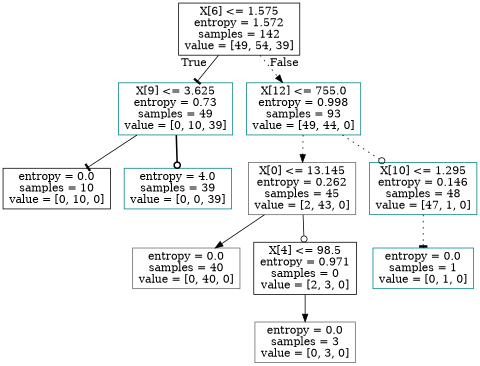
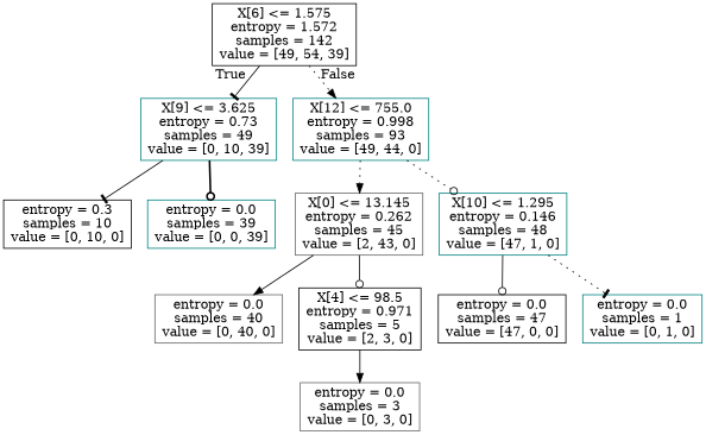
  digraph {
    node [color=teal shape=box]
    edge [arrowhead=normal style=solid]
    n1 [color=black label="X[6] <= 1.575\nentropy = 1.572\nsamples = 142\nvalue = [49, 54, 39]"]
    n2 [label="X[9] <= 3.625\nentropy = 0.73\nsamples = 49\nvalue = [0, 10, 39]"]
    n3 [label="X[12] <= 755.0\nentropy = 0.998\nsamples = 93\nvalue = [49, 44, 0]"]
-   n4 [color=black label="entropy = 0.0\nsamples = 10\nvalue = [0, 10, 0]"]
-   n5 [label="entropy = 4.0\nsamples = 39\nvalue = [0, 0, 39]"]
+   n4 [color=black label="entropy = 0.3\nsamples = 10\nvalue = [0, 10, 0]"]
+   n5 [label="entropy = 0.0\nsamples = 39\nvalue = [0, 0, 39]"]
    n6 [color=gray40 label="X[0] <= 13.145\nentropy = 0.262\nsamples = 45\nvalue = [2, 43, 0]"]
    n7 [label="X[10] <= 1.295\nentropy = 0.146\nsamples = 48\nvalue = [47, 1, 0]"]
    n8 [color=gray40 label="entropy = 0.0\nsamples = 40\nvalue = [0, 40, 0]"]
-   n9 [color=black label="X[4] <= 98.5\nentropy = 0.971\nsamples = 0\nvalue = [2, 3, 0]"]
+   n9 [color=black label="X[4] <= 98.5\nentropy = 0.971\nsamples = 5\nvalue = [2, 3, 0]"]
+   n10 [color=black label="entropy = 0.0\nsamples = 47\nvalue = [47, 0, 0]"]
    n11 [label="entropy = 0.0\nsamples = 1\nvalue = [0, 1, 0]"]
    n12 [color=gray40 label="entropy = 0.0\nsamples = 3\nvalue = [0, 3, 0]"]
    n1 -> n2 [arrowhead=tee headlabel=True labelangle=45 labeldistance=2.5]
    n1 -> n3 [headlabel=False labelangle=-45 labeldistance=2.5 style=dotted]
    n2 -> n4 [arrowhead=tee]
    n2 -> n5 [arrowhead=odot style=bold]
    n3 -> n6 [style=dotted]
    n3 -> n7 [arrowhead=odot style=dotted]
    n6 -> n8
    n6 -> n9 [arrowhead=odot]
+   n7 -> n10 [arrowhead=odot]
    n7 -> n11 [arrowhead=tee style=dotted]
    n9 -> n12
  }
